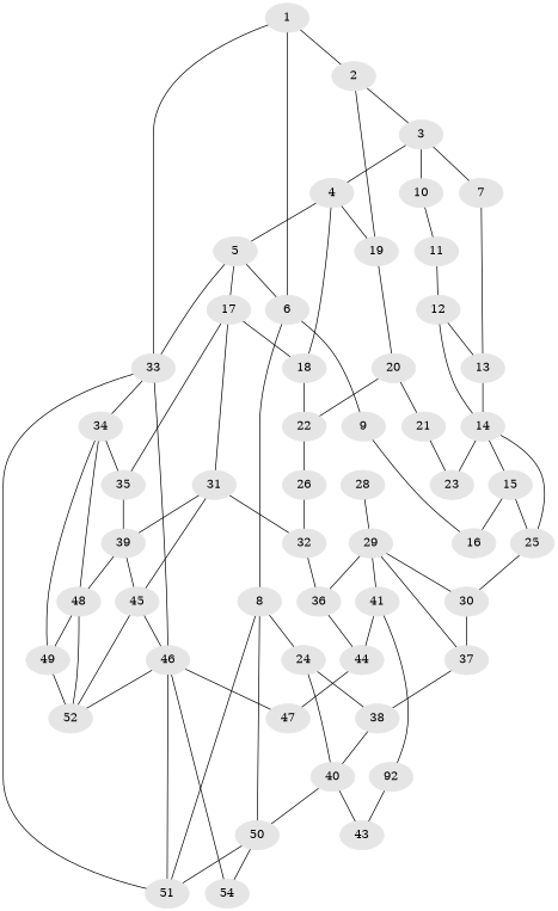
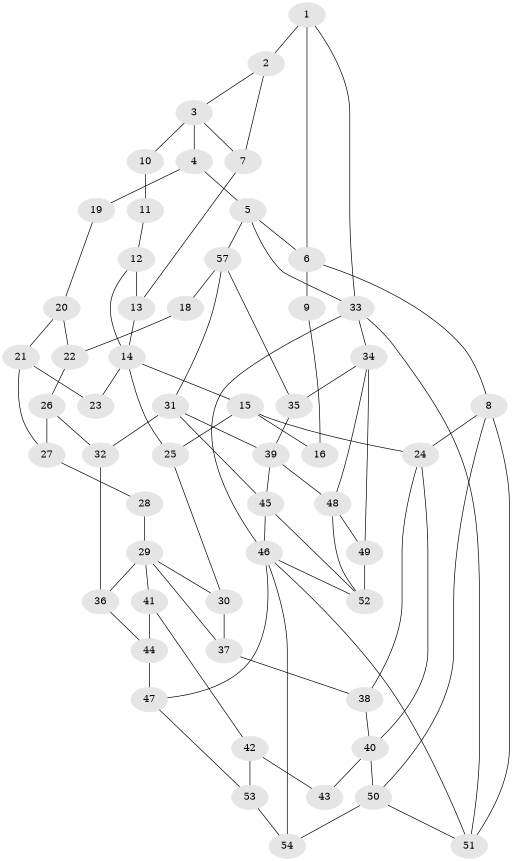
  graph {
    node [color=gray90 style=filled]
    edge [weight=1.0]
    1
    2
    6
    33
    3
    7
    9
    8
    16
    4
    10
    13
    5
    18
    19
    11
-   17
+   17 [label=57]
    22
    20
    31
    35
    51
    34
    46
    24
    50
    14
    38
    40
    54
    12
    21
    23
+   27
    15
    25
    30
    32
    39
    45
    26
    28
    43
    37
    36
    29
    41
    44
-   42 [label=92]
+   42
    48
    52
    49
    47
+   53
    1 -- 2 [weight=2.0]
    1 -- 6 [weight=2.0]
    1 -- 33
    2 -- 3
-   2 -- 19
+   2 -- 7
    6 -- 9
    6 -- 8 [weight=2.0]
    33 -- 51
    33 -- 34
    33 -- 46
    3 -- 7
    3 -- 4 [weight=2.0]
    3 -- 10 [weight=2.0]
    7 -- 13
    9 -- 16
    8 -- 51
    8 -- 24
    8 -- 50
    4 -- 5
-   4 -- 18
    4 -- 19 [weight=2.0]
    10 -- 11
    13 -- 14
    5 -- 6
    5 -- 33
    5 -- 17
    18 -- 22
    19 -- 20
    11 -- 12
    17 -- 18 [weight=2.0]
    17 -- 31
    17 -- 35
    22 -- 26
    20 -- 22
    20 -- 21
    31 -- 32
    31 -- 39
    31 -- 45
    35 -- 39 [weight=2.0]
    34 -- 35
    34 -- 48
    34 -- 49
    46 -- 51
    46 -- 54
    46 -- 52
    46 -- 47
    24 -- 38
    24 -- 40
    50 -- 51
    50 -- 54
    14 -- 23 [weight=2.0]
    14 -- 15
    14 -- 25
    38 -- 40
    40 -- 50 [weight=2.0]
    40 -- 43 [weight=2.0]
    12 -- 13
    12 -- 14
    21 -- 23
+   21 -- 27
+   27 -- 28
    15 -- 16 [weight=2.0]
+   15 -- 24 [weight=2.0]
    15 -- 25
    25 -- 30
    30 -- 37
    32 -- 36
    39 -- 45
    39 -- 48 [weight=2.0]
    45 -- 46
    45 -- 52
+   26 -- 27
    26 -- 32
    28 -- 29 [weight=2.0]
    37 -- 38
    36 -- 44
    29 -- 30
    29 -- 37
    29 -- 36
    29 -- 41
    41 -- 44
    41 -- 42
    44 -- 47
    42 -- 43 [weight=2.0]
+   42 -- 53
    48 -- 52
    48 -- 49 [weight=2.0]
    49 -- 52 [weight=3.0]
+   47 -- 53
+   53 -- 54
  }
